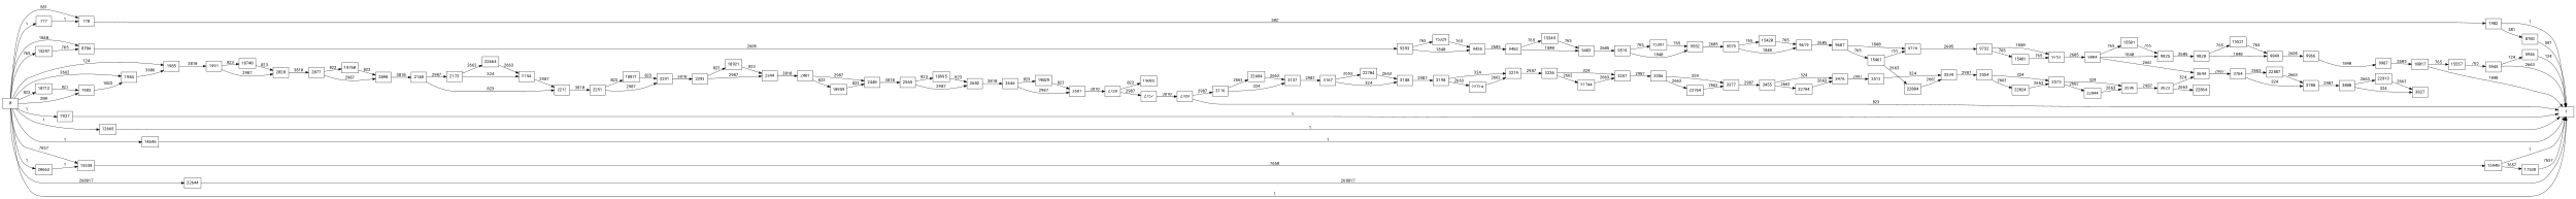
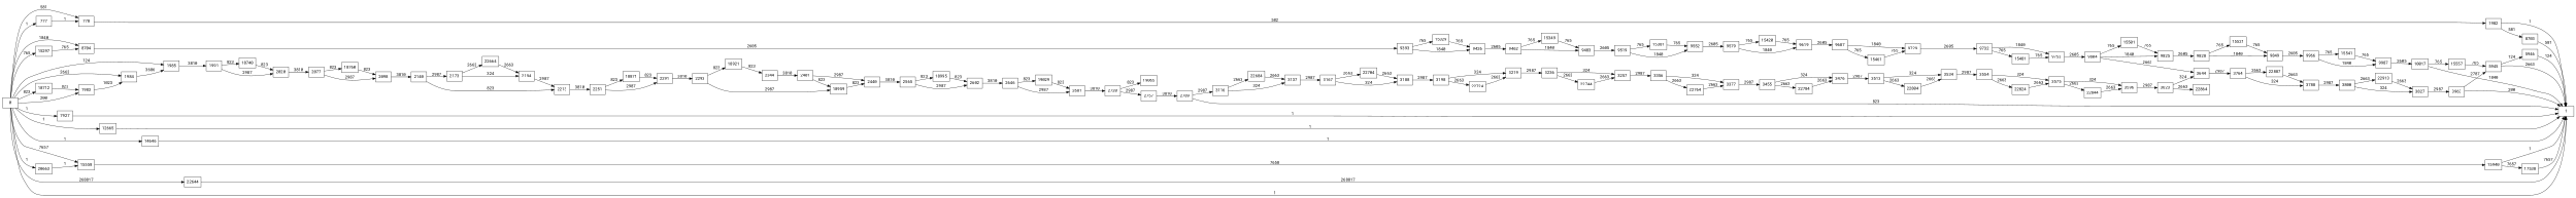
  digraph {
    fontname="Roboto Mono"
    rankdir=LR
    node [fontname="Roboto Mono" shape=rectangle]
    edge [fontname="Roboto Mono"]
    777
    778
    1982
    1
    8703
    1983
    1984
    1985
    1991
    2020
    18740
    2077
    2098
    18760
    2140
    2173
    2213
    2194
    22664
    2251
    2291
    18871
    2293
    2344
    18921
    2401
    2440
    18959
    2565
    2602
    18995
    2646
    2681
    19029
    2720
    2757
    19065
    2789
    3116
    3137
    22684
    3167
    3188
    22704
    3198
    3219
    22724
    3236
    3257
    22744
    3356
    3377
    22764
    3455
    3476
    22784
    3513
    3534
    22804
    3554
    3575
    22824
    3596
    22844
    3623
    3644
    22864
    3764
    3788
    22887
    3800
    3827
    22913
+   3963
    5945
    5946
    7927
    8704
    9393
    9426
    15329
    9462
    9483
    15349
    9519
    9552
    15381
    9579
    9619
    15420
    9687
    9729
    15461
    9732
    9753
    15481
    9804
    9825
    15501
    9828
    9849
    15521
    9966
    9987
+   15541
    10017
    15557
    12665
    14646
    15297
    15558
    15940
    17538
    18712
    20663
    22644
    0
    777 -> 778 [label=1]
    778 -> 1982 [label=582]
    1982 -> 1 [label=1]
    1982 -> 8703 [label=581]
    8703 -> 1 [label=581]
    1983 -> 1984 [label=1023]
    1984 -> 1985 [label=3686]
    1985 -> 1991 [label=3810]
    1991 -> 2020 [label=2987]
    1991 -> 18740 [label=823]
    2020 -> 2077 [label=3810]
    18740 -> 2020 [label=823]
    2077 -> 2098 [label=2987]
    2077 -> 18760 [label=823]
    2098 -> 2140 [label=3810]
    18760 -> 2098 [label=823]
    2140 -> 2173 [label=2987]
    2140 -> 2213 [label=823]
    2173 -> 2194 [label=324]
    2173 -> 22664 [label=2663]
    2213 -> 2251 [label=3810]
    2194 -> 2213 [label=2987]
    22664 -> 2194 [label=2663]
    2251 -> 2291 [label=2987]
    2251 -> 18871 [label=823]
    2291 -> 2293 [label=3810]
    18871 -> 2291 [label=823]
-   2293 -> 2344 [label=2987]
+   2293 -> 18959 [label=2987]
    2293 -> 18921 [label=823]
    2344 -> 2401 [label=3810]
    18921 -> 2344 [label=823]
    2401 -> 2440 [label=2987]
    2401 -> 18959 [label=823]
    2440 -> 2565 [label=3810]
    18959 -> 2440 [label=823]
    2565 -> 2602 [label=2987]
    2565 -> 18995 [label=823]
    2602 -> 2646 [label=3810]
    18995 -> 2602 [label=823]
    2646 -> 2681 [label=2987]
    2646 -> 19029 [label=823]
    2681 -> 2720 [label=3810]
    19029 -> 2681 [label=823]
    2720 -> 2757 [label=2987]
    2720 -> 19065 [label=823]
    2757 -> 2789 [label=3810]
    2789 -> 1 [label=823]
    2789 -> 3116 [label=2987]
    3116 -> 3137 [label=324]
    3116 -> 22684 [label=2663]
    3137 -> 3167 [label=2987]
    22684 -> 3137 [label=2663]
    3167 -> 3188 [label=324]
    3167 -> 22704 [label=2663]
    3188 -> 3198 [label=2987]
    22704 -> 3188 [label=2663]
    3198 -> 3219 [label=324]
    3198 -> 22724 [label=2663]
    3219 -> 3236 [label=2987]
    22724 -> 3219 [label=2663]
    3236 -> 3257 [label=324]
    3236 -> 22744 [label=2663]
    3257 -> 3356 [label=2987]
    22744 -> 3257 [label=2663]
    3356 -> 3377 [label=324]
    3356 -> 22764 [label=2663]
    3377 -> 3455 [label=2987]
    22764 -> 3377 [label=2663]
    3455 -> 3476 [label=324]
    3455 -> 22784 [label=2663]
    3476 -> 3513 [label=2987]
    22784 -> 3476 [label=2663]
    3513 -> 3534 [label=324]
-   15461 -> 22804 [label=2663]
+   3513 -> 22804 [label=2663]
    3534 -> 3554 [label=2987]
    22804 -> 3534 [label=2663]
    3554 -> 3575 [label=324]
    3554 -> 22824 [label=2663]
    3575 -> 3596 [label=324]
    3575 -> 22844 [label=2663]
    22824 -> 3575 [label=2663]
    3596 -> 3623 [label=2987]
    22844 -> 3596 [label=2663]
    3623 -> 3644 [label=324]
    3623 -> 22864 [label=2663]
    3644 -> 3764 [label=2987]
    3764 -> 3788 [label=324]
    3764 -> 22887 [label=2663]
    3788 -> 3800 [label=2987]
    22887 -> 3788 [label=2663]
    3800 -> 3827 [label=324]
    3800 -> 22913 [label=2663]
+   3827 -> 3963 [label=2987]
    22913 -> 3827 [label=2663]
+   3963 -> 1 [label=200]
+   3963 -> 5945 [label=2787]
    5945 -> 1 [label=2663]
    5945 -> 5946 [label=124]
    5946 -> 1 [label=124]
    7927 -> 1 [label=1]
    8704 -> 9393 [label=2605]
    9393 -> 9426 [label=1840]
    9393 -> 15329 [label=765]
    9426 -> 9462 [label=2605]
    15329 -> 9426 [label=765]
    9462 -> 9483 [label=1840]
    9462 -> 15349 [label=765]
    9483 -> 9519 [label=2605]
    15349 -> 9483 [label=765]
    9519 -> 9552 [label=1840]
    9519 -> 15381 [label=765]
    9552 -> 9579 [label=2605]
    15381 -> 9552 [label=765]
    9579 -> 9619 [label=1840]
    9579 -> 15420 [label=765]
    9619 -> 9687 [label=2605]
    15420 -> 9619 [label=765]
    9687 -> 9729 [label=1840]
    9687 -> 15461 [label=765]
    9729 -> 9732 [label=2605]
    15461 -> 9729 [label=765]
    9732 -> 9753 [label=1840]
    9732 -> 15481 [label=765]
    9753 -> 9804 [label=2605]
    15481 -> 9753 [label=765]
    9804 -> 3644 [label=2663]
    9804 -> 9825 [label=1840]
    9804 -> 15501 [label=765]
    9825 -> 9828 [label=2605]
    15501 -> 9825 [label=765]
    9828 -> 9849 [label=1840]
    9828 -> 15521 [label=765]
    9849 -> 9966 [label=2605]
    15521 -> 9849 [label=765]
    9966 -> 9987 [label=1840]
+   9966 -> 15541 [label=765]
    9987 -> 10017 [label=2605]
+   15541 -> 9987 [label=765]
    10017 -> 1 [label=1840]
    10017 -> 15557 [label=765]
    15557 -> 5945 [label=765]
    12665 -> 1 [label=1]
    14646 -> 1 [label=1]
    15297 -> 8704 [label=765]
    15558 -> 15940 [label=7658]
    15940 -> 1 [label=1]
    15940 -> 17538 [label=7657]
    17538 -> 1 [label=7657]
    18712 -> 1983 [label=823]
    20663 -> 15558 [label=1]
    22644 -> 1 [label=268817]
    0 -> 777 [label=1]
    0 -> 778 [label=581]
    0 -> 1 [label=1]
    0 -> 1983 [label=200]
    0 -> 1984 [label=2663]
    0 -> 1985 [label=124]
    0 -> 7927 [label=1]
    0 -> 8704 [label=1840]
    0 -> 12665 [label=1]
    0 -> 14646 [label=1]
    0 -> 15297 [label=765]
    0 -> 15558 [label=7657]
    0 -> 18712 [label=823]
    0 -> 20663 [label=1]
    0 -> 22644 [label=268817]
  }
